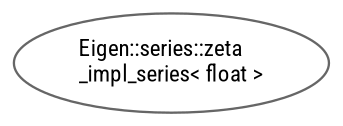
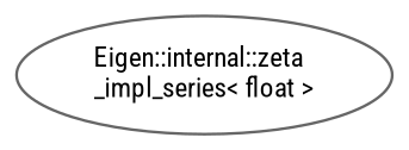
  digraph {
    rankdir=LR
    fontname="Roboto Condensed"
-   n1 [color=grey40 fillcolor=white fontname="Roboto Condensed" fontsize=10 height=0.2 label="Eigen::series::zeta\l_impl_series\< float \>" shape=ellipse style=filled width=0.4]
+   n1 [color=grey40 fillcolor=white fontname="Roboto Condensed" fontsize=10 height=0.2 label="Eigen::internal::zeta\l_impl_series\< float \>" shape=ellipse style=filled width=0.4]
  }
